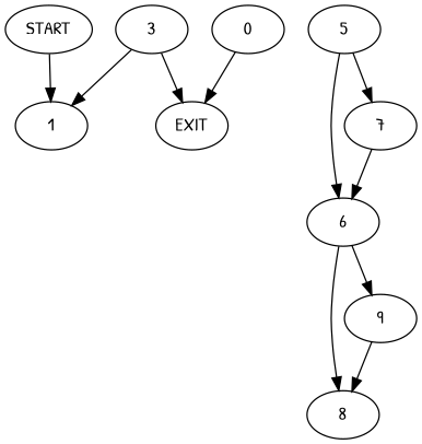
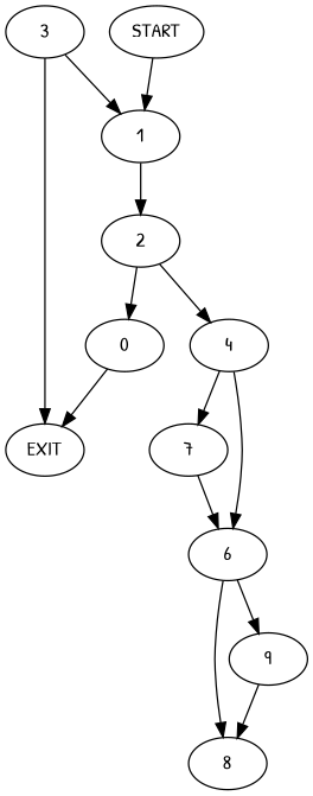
  digraph {
    fontname="Patrick Hand"
    node [fontname="Patrick Hand"]
    edge [fontname="Patrick Hand"]
    n1 [label=START]
    1
+   2
    n4 [label=EXIT]
    n5 [label=0]
-   5
+   5 [label=4]
    3
    6
    7
    8
    9
    n1 -> 1
+   1 -> 2
+   2 -> n5
+   2 -> 5
    n5 -> n4
    5 -> 6
    5 -> 7
    3 -> 1
    3 -> n4
    6 -> 8
    6 -> 9
    7 -> 6
    9 -> 8
  }
